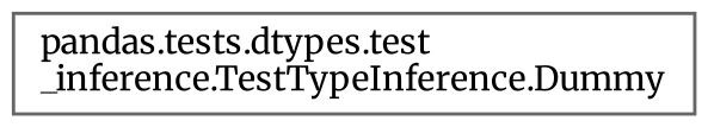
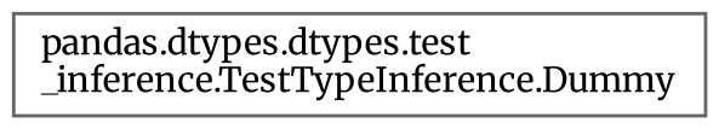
  digraph {
    rankdir=TB
    fontname=Merriweather
-   n1 [color=grey40 fillcolor=white fontname=Merriweather fontsize=10 height=0.2 label="pandas.tests.dtypes.test\l_inference.TestTypeInference.Dummy" shape=box style=filled width=0.4]
+   n1 [color=grey40 fillcolor=white fontname=Merriweather fontsize=10 height=0.2 label="pandas.dtypes.dtypes.test\l_inference.TestTypeInference.Dummy" shape=box style=filled width=0.4]
  }
